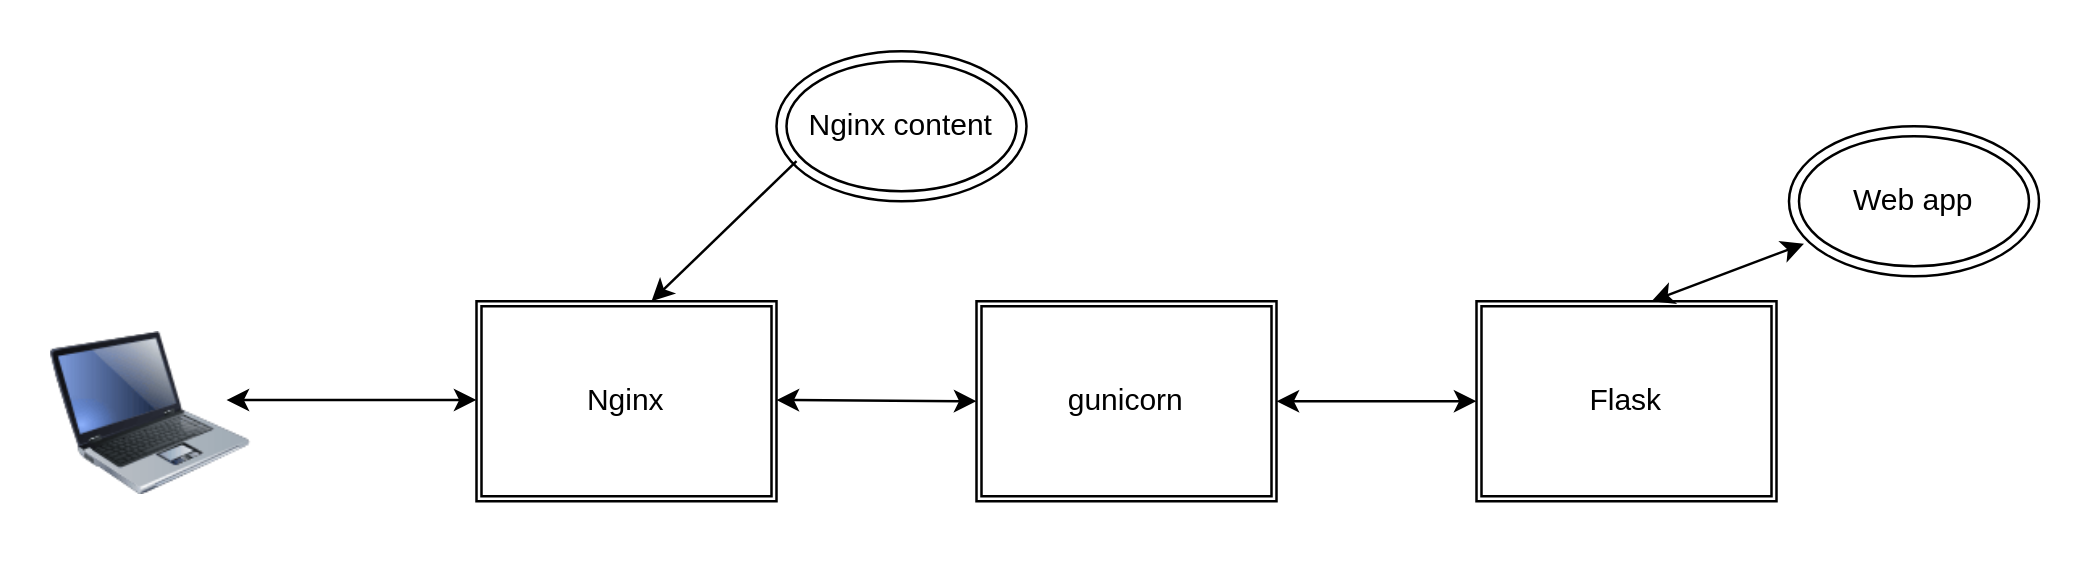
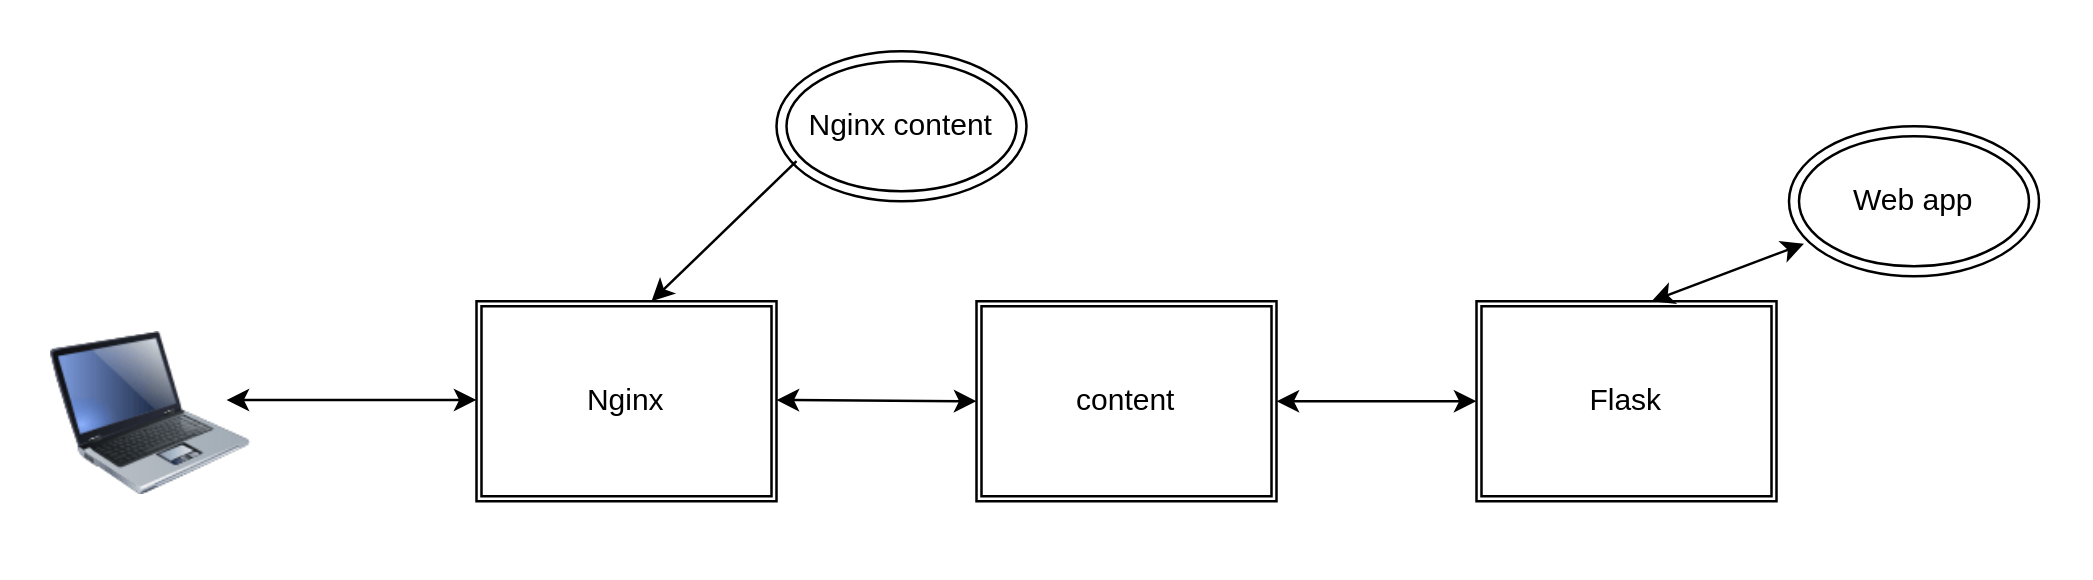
  <mxCell id="0" />
  <mxCell id="1" parent="0" />
  <mxCell id="2" value="Nginx" style="shape=ext;double=1;rounded=0;whiteSpace=wrap;html=1;" parent="1" vertex="1"><mxGeometry x="190" y="120" width="120" height="80" as="geometry" /></mxCell>
- <mxCell id="3" value="gunicorn" style="shape=ext;double=1;rounded=0;whiteSpace=wrap;html=1;" parent="1" vertex="1"><mxGeometry x="390" y="120" width="120" height="80" as="geometry" /></mxCell>
+ <mxCell id="3" value="content" style="shape=ext;double=1;rounded=0;whiteSpace=wrap;html=1;" parent="1" vertex="1"><mxGeometry x="390" y="120" width="120" height="80" as="geometry" /></mxCell>
  <mxCell id="4" value="Flask&lt;br&gt;" style="shape=ext;double=1;rounded=0;whiteSpace=wrap;html=1;" parent="1" vertex="1"><mxGeometry x="590" y="120" width="120" height="80" as="geometry" /></mxCell>
  <mxCell id="5" value="" style="image;html=1;labelBackgroundColor=#ffffff;image=img/lib/clip_art/computers/Laptop_128x128.png" parent="1" vertex="1"><mxGeometry x="20" y="120" width="80" height="90" as="geometry" /></mxCell>
  <mxCell id="6" value="Nginx content" style="ellipse;shape=doubleEllipse;whiteSpace=wrap;html=1;" parent="1" vertex="1"><mxGeometry x="310" y="20" width="100" height="60" as="geometry" /></mxCell>
  <mxCell id="7" value="Web app" style="ellipse;shape=doubleEllipse;whiteSpace=wrap;html=1;" parent="1" vertex="1"><mxGeometry x="715" y="50" width="100" height="60" as="geometry" /></mxCell>
  <mxCell id="8" value="" style="endArrow=classic;html=1;exitX=0.08;exitY=0.733;exitDx=0;exitDy=0;exitPerimeter=0;" parent="1" source="6" edge="1"><mxGeometry width="50" height="50" relative="1" as="geometry"><mxPoint x="310" y="70" as="sourcePoint" /><mxPoint x="260" y="120" as="targetPoint" /></mxGeometry></mxCell>
  <mxCell id="9" value="" style="endArrow=classic;startArrow=classic;html=1;entryX=0.06;entryY=0.783;entryDx=0;entryDy=0;entryPerimeter=0;" parent="1" target="7" edge="1"><mxGeometry width="50" height="50" relative="1" as="geometry"><mxPoint x="660" y="120" as="sourcePoint" /><mxPoint x="710" y="70" as="targetPoint" /></mxGeometry></mxCell>
  <mxCell id="10" value="" style="endArrow=classic;startArrow=classic;html=1;" parent="1" edge="1"><mxGeometry width="50" height="50" relative="1" as="geometry"><mxPoint x="90" y="159.5" as="sourcePoint" /><mxPoint x="190" y="159.5" as="targetPoint" /></mxGeometry></mxCell>
  <mxCell id="11" value="" style="endArrow=classic;startArrow=classic;html=1;" parent="1" edge="1"><mxGeometry width="50" height="50" relative="1" as="geometry"><mxPoint x="310" y="159.5" as="sourcePoint" /><mxPoint x="390" y="160" as="targetPoint" /></mxGeometry></mxCell>
  <mxCell id="12" value="" style="endArrow=classic;startArrow=classic;html=1;" parent="1" edge="1"><mxGeometry width="50" height="50" relative="1" as="geometry"><mxPoint x="510" y="160" as="sourcePoint" /><mxPoint x="590" y="160" as="targetPoint" /></mxGeometry></mxCell>
